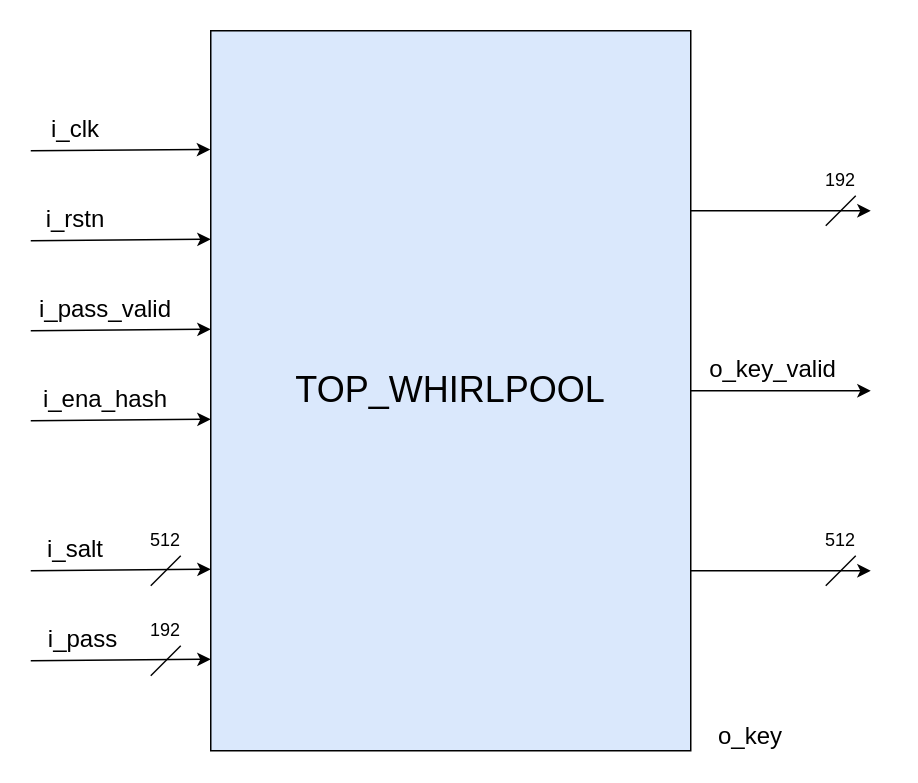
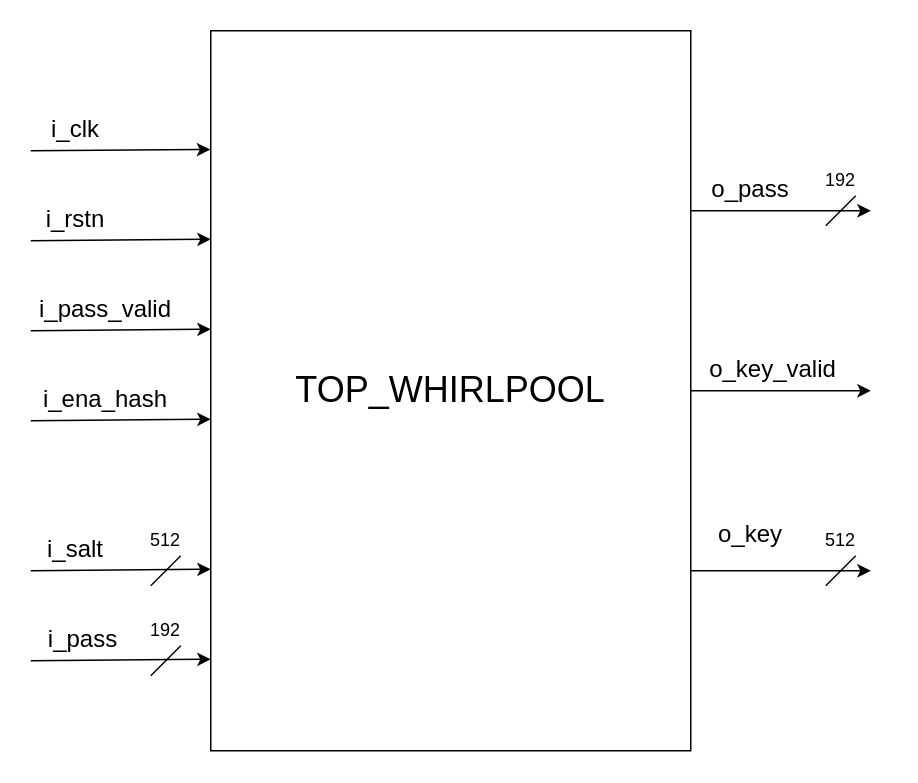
  <mxCell id="0" />
  <mxCell id="1" parent="0" />
  <mxCell id="2" style="edgeStyle=orthogonalEdgeStyle;rounded=0;orthogonalLoop=1;jettySize=auto;html=1;exitX=1;exitY=0.25;exitDx=0;exitDy=0;" parent="1" source="5" edge="1"><mxGeometry relative="1" as="geometry"><mxPoint x="580" y="140" as="targetPoint" /></mxGeometry></mxCell>
  <mxCell id="3" style="edgeStyle=orthogonalEdgeStyle;rounded=0;orthogonalLoop=1;jettySize=auto;html=1;exitX=1;exitY=0.5;exitDx=0;exitDy=0;" parent="1" source="5" edge="1"><mxGeometry relative="1" as="geometry"><mxPoint x="580" y="260" as="targetPoint" /></mxGeometry></mxCell>
  <mxCell id="4" style="edgeStyle=orthogonalEdgeStyle;rounded=0;orthogonalLoop=1;jettySize=auto;html=1;exitX=1;exitY=0.75;exitDx=0;exitDy=0;" parent="1" source="5" edge="1"><mxGeometry relative="1" as="geometry"><mxPoint x="580" y="380" as="targetPoint" /></mxGeometry></mxCell>
- <mxCell id="5" value="&lt;font style=&quot;font-size: 24px;&quot;&gt;TOP_WHIRLPOOL&lt;/font&gt;" style="rounded=0;whiteSpace=wrap;html=1;fillColor=#dae8fc;" parent="1" vertex="1"><mxGeometry x="140" y="20" width="320" height="480" as="geometry" /></mxCell>
+ <mxCell id="5" value="&lt;font style=&quot;font-size: 24px;&quot;&gt;TOP_WHIRLPOOL&lt;/font&gt;" style="rounded=0;whiteSpace=wrap;html=1;" parent="1" vertex="1"><mxGeometry x="140" y="20" width="320" height="480" as="geometry" /></mxCell>
  <mxCell id="6" value="" style="endArrow=classic;html=1;rounded=0;entryX=-0.001;entryY=0.165;entryDx=0;entryDy=0;entryPerimeter=0;fontSize=15;" parent="1" target="5" edge="1"><mxGeometry width="50" height="50" relative="1" as="geometry"><mxPoint x="20" y="100" as="sourcePoint" /><mxPoint x="130" y="170" as="targetPoint" /></mxGeometry></mxCell>
  <mxCell id="7" value="&lt;font style=&quot;font-size: 16px;&quot;&gt;i_clk&lt;/font&gt;" style="text;html=1;strokeColor=none;fillColor=none;align=center;verticalAlign=middle;whiteSpace=wrap;rounded=0;" parent="1" vertex="1"><mxGeometry x="20" y="70" width="60" height="30" as="geometry" /></mxCell>
  <mxCell id="8" value="" style="endArrow=classic;html=1;rounded=0;entryX=-0.001;entryY=0.165;entryDx=0;entryDy=0;entryPerimeter=0;fontSize=15;" parent="1" edge="1"><mxGeometry width="50" height="50" relative="1" as="geometry"><mxPoint x="20" y="160" as="sourcePoint" /><mxPoint x="140" y="159" as="targetPoint" /></mxGeometry></mxCell>
  <mxCell id="9" value="&lt;font style=&quot;font-size: 16px;&quot;&gt;i_rstn&lt;/font&gt;" style="text;html=1;strokeColor=none;fillColor=none;align=center;verticalAlign=middle;whiteSpace=wrap;rounded=0;" parent="1" vertex="1"><mxGeometry x="20" y="130" width="60" height="30" as="geometry" /></mxCell>
  <mxCell id="10" value="" style="endArrow=classic;html=1;rounded=0;entryX=-0.001;entryY=0.165;entryDx=0;entryDy=0;entryPerimeter=0;fontSize=15;" parent="1" edge="1"><mxGeometry width="50" height="50" relative="1" as="geometry"><mxPoint x="20" y="220" as="sourcePoint" /><mxPoint x="140" y="219" as="targetPoint" /></mxGeometry></mxCell>
  <mxCell id="11" value="&lt;font style=&quot;font-size: 16px;&quot;&gt;i_pass_valid&lt;/font&gt;" style="text;html=1;strokeColor=none;fillColor=none;align=center;verticalAlign=middle;whiteSpace=wrap;rounded=0;" parent="1" vertex="1"><mxGeometry x="20" y="190" width="100" height="30" as="geometry" /></mxCell>
  <mxCell id="12" value="" style="endArrow=classic;html=1;rounded=0;entryX=-0.001;entryY=0.165;entryDx=0;entryDy=0;entryPerimeter=0;fontSize=15;" parent="1" edge="1"><mxGeometry width="50" height="50" relative="1" as="geometry"><mxPoint x="20" y="280" as="sourcePoint" /><mxPoint x="140" y="279" as="targetPoint" /></mxGeometry></mxCell>
  <mxCell id="13" value="&lt;font style=&quot;font-size: 16px;&quot;&gt;i_ena_hash&lt;/font&gt;" style="text;html=1;strokeColor=none;fillColor=none;align=center;verticalAlign=middle;whiteSpace=wrap;rounded=0;" parent="1" vertex="1"><mxGeometry x="20" y="250" width="100" height="30" as="geometry" /></mxCell>
  <mxCell id="14" value="" style="endArrow=classic;html=1;rounded=0;entryX=-0.001;entryY=0.165;entryDx=0;entryDy=0;entryPerimeter=0;fontSize=15;" parent="1" edge="1"><mxGeometry width="50" height="50" relative="1" as="geometry"><mxPoint x="20" y="380" as="sourcePoint" /><mxPoint x="140" y="379" as="targetPoint" /></mxGeometry></mxCell>
  <mxCell id="15" value="&lt;font style=&quot;font-size: 16px;&quot;&gt;i_salt&lt;/font&gt;" style="text;html=1;strokeColor=none;fillColor=none;align=center;verticalAlign=middle;whiteSpace=wrap;rounded=0;" parent="1" vertex="1"><mxGeometry x="20" y="350" width="60" height="30" as="geometry" /></mxCell>
  <mxCell id="16" value="" style="endArrow=classic;html=1;rounded=0;entryX=-0.001;entryY=0.165;entryDx=0;entryDy=0;entryPerimeter=0;fontSize=15;" parent="1" edge="1"><mxGeometry width="50" height="50" relative="1" as="geometry"><mxPoint x="20" y="440" as="sourcePoint" /><mxPoint x="140" y="439" as="targetPoint" /></mxGeometry></mxCell>
  <mxCell id="17" value="&lt;font style=&quot;font-size: 16px;&quot;&gt;i_pass&lt;/font&gt;" style="text;html=1;strokeColor=none;fillColor=none;align=center;verticalAlign=middle;whiteSpace=wrap;rounded=0;" parent="1" vertex="1"><mxGeometry x="20" y="410" width="70" height="30" as="geometry" /></mxCell>
+ <mxCell id="18" value="&lt;font style=&quot;font-size: 16px;&quot;&gt;o_pass&lt;/font&gt;" style="text;html=1;strokeColor=none;fillColor=none;align=center;verticalAlign=middle;whiteSpace=wrap;rounded=0;" parent="1" vertex="1"><mxGeometry x="470" y="110" width="60" height="30" as="geometry" /></mxCell>
  <mxCell id="19" value="&lt;span style=&quot;font-size: 16px;&quot;&gt;o_key_valid&lt;/span&gt;" style="text;html=1;strokeColor=none;fillColor=none;align=center;verticalAlign=middle;whiteSpace=wrap;rounded=0;rotation=0;" parent="1" vertex="1"><mxGeometry x="470" y="230" width="90" height="30" as="geometry" /></mxCell>
- <mxCell id="20" value="&lt;span style=&quot;font-size: 16px;&quot;&gt;o_key&lt;/span&gt;" style="text;html=1;strokeColor=none;fillColor=none;align=center;verticalAlign=middle;whiteSpace=wrap;rounded=0;" parent="1" vertex="1"><mxGeometry x="470" y="475" width="60" height="30" as="geometry" /></mxCell>
+ <mxCell id="20" value="&lt;span style=&quot;font-size: 16px;&quot;&gt;o_key&lt;/span&gt;" style="text;html=1;strokeColor=none;fillColor=none;align=center;verticalAlign=middle;whiteSpace=wrap;rounded=0;" parent="1" vertex="1"><mxGeometry x="470" y="340" width="60" height="30" as="geometry" /></mxCell>
  <mxCell id="21" value="" style="endArrow=none;html=1;rounded=0;" parent="1" edge="1"><mxGeometry width="50" height="50" relative="1" as="geometry"><mxPoint x="100" y="390" as="sourcePoint" /><mxPoint x="120" y="370" as="targetPoint" /></mxGeometry></mxCell>
  <mxCell id="22" value="512" style="text;html=1;strokeColor=none;fillColor=none;align=center;verticalAlign=middle;whiteSpace=wrap;rounded=0;" parent="1" vertex="1"><mxGeometry x="80" y="350" width="60" height="20" as="geometry" /></mxCell>
  <mxCell id="23" value="" style="endArrow=none;html=1;rounded=0;" parent="1" edge="1"><mxGeometry width="50" height="50" relative="1" as="geometry"><mxPoint x="100" y="450" as="sourcePoint" /><mxPoint x="120" y="430" as="targetPoint" /></mxGeometry></mxCell>
  <mxCell id="24" value="192" style="text;html=1;strokeColor=none;fillColor=none;align=center;verticalAlign=middle;whiteSpace=wrap;rounded=0;" parent="1" vertex="1"><mxGeometry x="80" y="410" width="60" height="20" as="geometry" /></mxCell>
  <mxCell id="25" value="" style="endArrow=none;html=1;rounded=0;" parent="1" edge="1"><mxGeometry width="50" height="50" relative="1" as="geometry"><mxPoint x="550" y="390" as="sourcePoint" /><mxPoint x="570" y="370" as="targetPoint" /></mxGeometry></mxCell>
  <mxCell id="26" value="512" style="text;html=1;strokeColor=none;fillColor=none;align=center;verticalAlign=middle;whiteSpace=wrap;rounded=0;" parent="1" vertex="1"><mxGeometry x="530" y="350" width="60" height="20" as="geometry" /></mxCell>
  <mxCell id="27" value="" style="endArrow=none;html=1;rounded=0;" parent="1" edge="1"><mxGeometry width="50" height="50" relative="1" as="geometry"><mxPoint x="550" y="150" as="sourcePoint" /><mxPoint x="570" y="130" as="targetPoint" /></mxGeometry></mxCell>
  <mxCell id="28" value="192" style="text;html=1;strokeColor=none;fillColor=none;align=center;verticalAlign=middle;whiteSpace=wrap;rounded=0;" parent="1" vertex="1"><mxGeometry x="530" y="110" width="60" height="20" as="geometry" /></mxCell>
